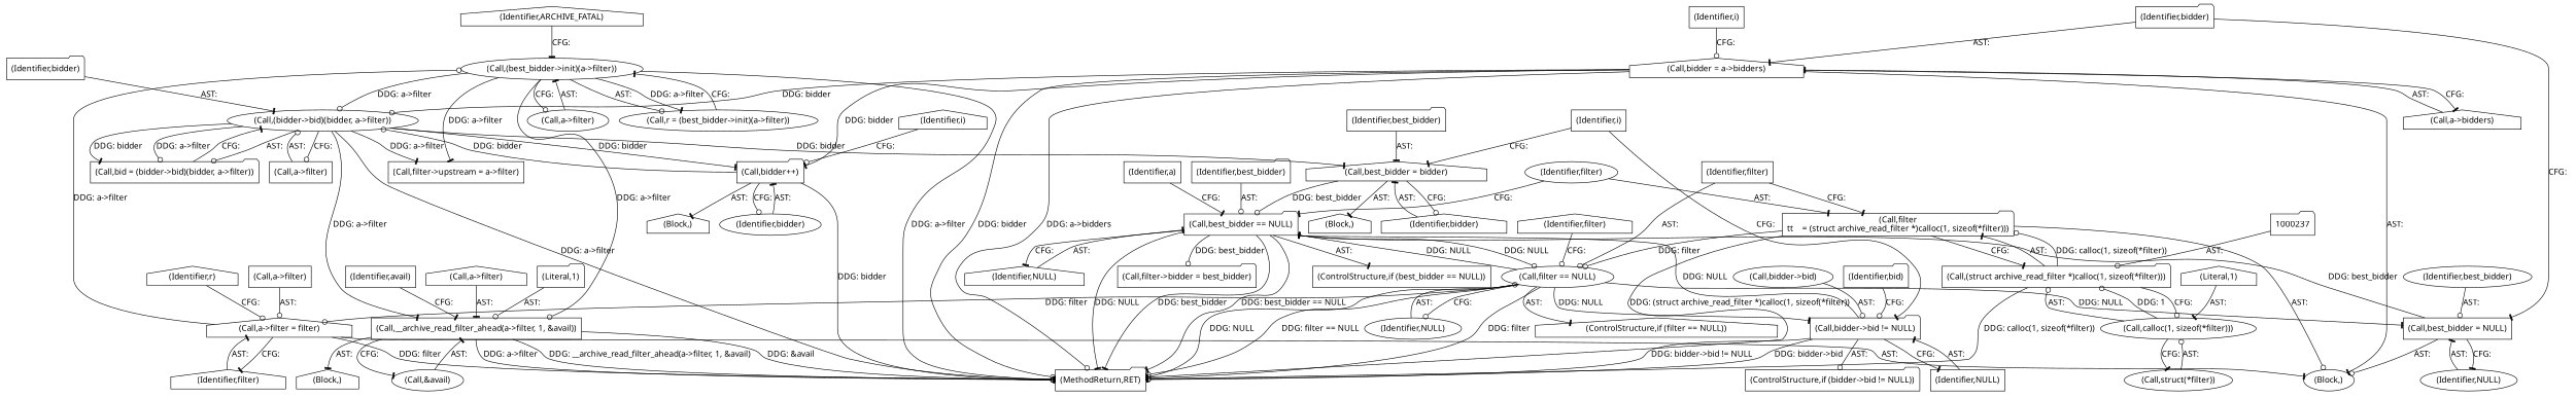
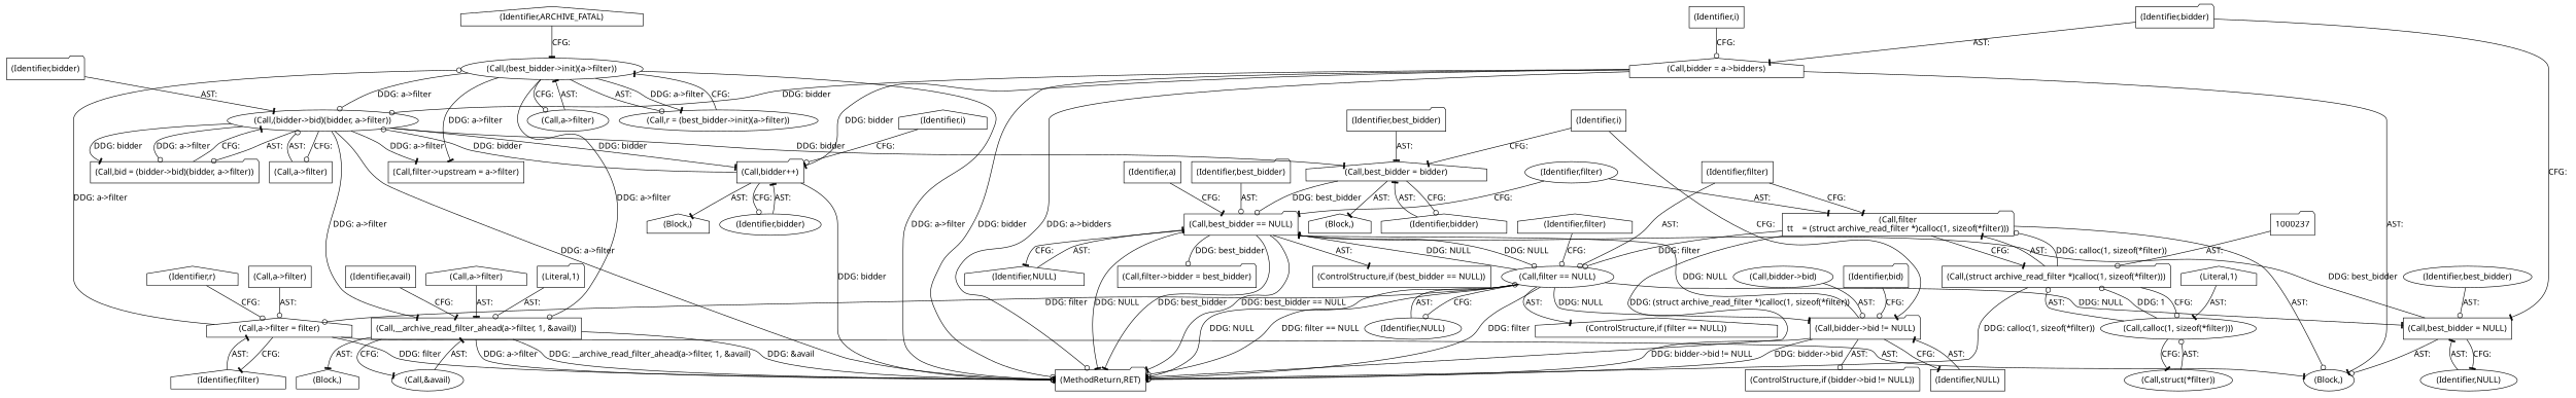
  digraph {
    fontname="Noto Sans"
    node [fontname="Noto Sans" shape=house]
    edge [arrowhead=tee fontname="Noto Sans"]
    n1 [label="(Call,__archive_read_filter_ahead(a->filter, 1, &avail))" shape=box]
    n2 [label="(MethodReturn,RET)" shape=folder]
    n3 [label="(Block,)"]
    n4 [label="(Call,&avail)" shape=ellipse]
    n5 [label="(Call,(best_bidder->init)(a->filter))" shape=ellipse]
    n6 [label="(Call,(bidder->bid)(bidder, a->filter))" shape=ellipse]
    n7 [label="(Call,r = (best_bidder->init)(a->filter))" shape=ellipse]
    n8 [label="(Call,a->filter)" shape=ellipse]
    n9 [label="(Call,filter->upstream = a->filter)" shape=box]
    n10 [label="(Call,best_bidder = bidder)"]
    n11 [label="(Call,bidder++)" shape=folder]
    n12 [label="(Call,bid = (bidder->bid)(bidder, a->filter))" shape=folder]
    n13 [label="(Call,a->filter)" shape=box]
    n14 [label="(Call,a->filter = filter)"]
    n15 [label="(Identifier,filter)"]
    n16 [label="(Block,)" shape=ellipse]
    n17 [label="(Call,filter == NULL)" shape=ellipse]
    n18 [label="(Call,best_bidder == NULL)" shape=folder]
    n19 [label="(Call,best_bidder = NULL)" shape=box]
    n20 [label="(Call,bidder->bid != NULL)" shape=folder]
    n21 [label="(ControlStructure,if (filter == NULL))"]
    n22 [label="(Identifier,NULL)" shape=ellipse]
    n23 [label="(ControlStructure,if (best_bidder == NULL))" shape=box]
    n24 [label="(Identifier,NULL)"]
    n25 [label="(Call,filter->bidder = best_bidder)" shape=folder]
    n26 [label="(Identifier,NULL)" shape=ellipse]
    n27 [label="(Identifier,NULL)" shape=box]
    n28 [label="(ControlStructure,if (bidder->bid != NULL))" shape=folder]
    n29 [label="(Call,filter\n\t\t    = (struct archive_read_filter *)calloc(1, sizeof(*filter)))" shape=folder]
    n30 [label="(Call,(struct archive_read_filter *)calloc(1, sizeof(*filter)))" shape=folder]
    n31 [label="(Call,calloc(1, sizeof(*filter)))" shape=ellipse]
    n32 [label="(Call,struct(*filter))" shape=ellipse]
    n33 [label="(Block,)"]
    n34 [label="(Identifier,bidder)"]
    n35 [label="(Identifier,bidder)" shape=ellipse]
    n36 [label="(Block,)"]
    n37 [label="(Call,bidder = a->bidders)"]
-   n38 [label="(Call,a->bidders)"]
    n39 [label="(Identifier,avail)" shape=box]
    n40 [label="(Identifier,i)" shape=box]
    n41 [label="(Identifier,bidder)" shape=folder]
    n42 [label="(Literal,1)"]
    n43 [label="(Call,a->filter)"]
    n44 [label="(Identifier,bidder)" shape=folder]
    n45 [label="(Identifier,filter)" shape=box]
    n46 [label="(Identifier,r)"]
    n47 [label="(Identifier,ARCHIVE_FATAL)"]
    n48 [label="(Literal,1)" shape=folder]
    n49 [label="(Identifier,best_bidder)" shape=folder]
    n50 [label="(Identifier,best_bidder)" shape=ellipse]
    n51 [label="(Identifier,filter)" shape=ellipse]
    n52 [label="(Call,bidder->bid)" shape=ellipse]
    n53 [label="(Identifier,best_bidder)" shape=folder]
    n54 [label="(Identifier,a)" shape=box]
    n55 [label="(Identifier,bid)" shape=folder]
    n56 [label="(Identifier,filter)"]
    n57 [label="(Identifier,i)" shape=box]
    n58 [label="(Call,a->filter)" shape=box]
    n59 [label="(Identifier,i)"]
    1000237 [shape=folder]
    n1 -> n2 [label="DDG: &avail"]
    n1 -> n2 [label="DDG: a->filter"]
    n1 -> n2 [arrowhead=odot label="DDG: __archive_read_filter_ahead(a->filter, 1, &avail)"]
    n1 -> n3 [label="AST: "]
    n1 -> n4 [label="CFG: "]
    n4 -> n1 [label="AST: "]
    n5 -> n1 [arrowhead=odot label="DDG: a->filter"]
    n5 -> n2 [label="DDG: a->filter"]
    n5 -> n6 [arrowhead=odot label="DDG: a->filter"]
    n5 -> n7 [arrowhead=odot label="AST: "]
    n5 -> n7 [label="DDG: a->filter"]
    n5 -> n8 [arrowhead=odot label="CFG: "]
    n5 -> n9 [label="DDG: a->filter"]
    n6 -> n1 [label="DDG: a->filter"]
    n6 -> n2 [label="DDG: a->filter"]
    n6 -> n9 [label="DDG: a->filter"]
    n6 -> n10 [label="DDG: bidder"]
    n6 -> n11 [label="DDG: bidder"]
    n6 -> n12 [arrowhead=odot label="AST: "]
    n6 -> n12 [label="DDG: bidder"]
    n6 -> n12 [arrowhead=odot label="DDG: a->filter"]
    n6 -> n13 [arrowhead=odot label="CFG: "]
    n7 -> n5 [label="CFG: "]
    n8 -> n5 [label="AST: "]
    n10 -> n18 [arrowhead=odot label="DDG: best_bidder"]
    n10 -> n33 [label="AST: "]
    n10 -> n34 [arrowhead=odot label="CFG: "]
    n11 -> n2 [arrowhead=odot label="DDG: bidder"]
    n11 -> n6 [arrowhead=odot label="DDG: bidder"]
    n11 -> n35 [arrowhead=odot label="CFG: "]
    n11 -> n36 [label="AST: "]
    n12 -> n6 [label="CFG: "]
    n13 -> n6 [arrowhead=odot label="AST: "]
    n14 -> n2 [arrowhead=odot label="DDG: filter"]
    n14 -> n5 [arrowhead=odot label="DDG: a->filter"]
    n14 -> n15 [label="CFG: "]
    n14 -> n16 [label="AST: "]
    n15 -> n14 [label="AST: "]
    n17 -> n2 [arrowhead=odot label="DDG: filter == NULL"]
    n17 -> n2 [label="DDG: filter"]
    n17 -> n2 [arrowhead=odot label="DDG: NULL"]
    n17 -> n14 [arrowhead=odot label="DDG: filter"]
    n17 -> n18 [label="DDG: NULL"]
    n17 -> n19 [label="DDG: NULL"]
    n17 -> n20 [label="DDG: NULL"]
    n17 -> n21 [label="AST: "]
    n17 -> n22 [arrowhead=odot label="CFG: "]
    n18 -> n2 [label="DDG: best_bidder == NULL"]
    n18 -> n2 [label="DDG: NULL"]
    n18 -> n2 [label="DDG: best_bidder"]
    n18 -> n17 [arrowhead=odot label="DDG: NULL"]
    n18 -> n23 [label="AST: "]
    n18 -> n24 [label="CFG: "]
    n18 -> n25 [arrowhead=odot label="DDG: best_bidder"]
    n19 -> n16 [arrowhead=odot label="AST: "]
    n19 -> n18 [label="DDG: best_bidder"]
    n19 -> n26 [label="CFG: "]
    n20 -> n2 [label="DDG: bidder->bid"]
    n20 -> n2 [arrowhead=odot label="DDG: bidder->bid != NULL"]
    n20 -> n18 [label="DDG: NULL"]
    n20 -> n27 [label="CFG: "]
    n20 -> n28 [arrowhead=odot label="AST: "]
    n22 -> n17 [arrowhead=odot label="AST: "]
    n24 -> n18 [label="AST: "]
    n26 -> n19 [label="AST: "]
    n27 -> n20 [label="AST: "]
    n29 -> n2 [label="DDG: (struct archive_read_filter *)calloc(1, sizeof(*filter))"]
    n29 -> n16 [arrowhead=odot label="AST: "]
    n29 -> n17 [arrowhead=odot label="DDG: filter"]
    n29 -> n30 [label="CFG: "]
    n30 -> n2 [arrowhead=odot label="DDG: calloc(1, sizeof(*filter))"]
    n30 -> n29 [label="AST: "]
    n30 -> n29 [arrowhead=odot label="DDG: calloc(1, sizeof(*filter))"]
    n30 -> n31 [arrowhead=odot label="CFG: "]
    n31 -> n30 [arrowhead=odot label="AST: "]
    n31 -> n30 [arrowhead=odot label="DDG: 1"]
    n31 -> n32 [label="CFG: "]
    n32 -> n31 [arrowhead=odot label="AST: "]
    n34 -> n10 [label="AST: "]
    n35 -> n11 [label="AST: "]
    n37 -> n2 [arrowhead=odot label="DDG: bidder"]
    n37 -> n2 [arrowhead=odot label="DDG: a->bidders"]
    n37 -> n6 [arrowhead=odot label="DDG: bidder"]
    n37 -> n11 [label="DDG: bidder"]
    n37 -> n16 [label="AST: "]
-   n37 -> n38 [label="CFG: "]
-   n38 -> n37 [label="AST: "]
    n39 -> n1 [label="CFG: "]
    n40 -> n37 [arrowhead=odot label="CFG: "]
    n41 -> n6 [label="AST: "]
    n42 -> n31 [label="AST: "]
    n43 -> n1 [label="AST: "]
    n44 -> n19 [label="CFG: "]
    n44 -> n37 [label="AST: "]
    n45 -> n17 [arrowhead=odot label="AST: "]
    n45 -> n29 [label="CFG: "]
    n46 -> n14 [arrowhead=odot label="CFG: "]
    n47 -> n5 [label="CFG: "]
    n48 -> n1 [arrowhead=odot label="AST: "]
    n49 -> n18 [arrowhead=odot label="AST: "]
    n50 -> n19 [arrowhead=odot label="AST: "]
    n51 -> n18 [label="CFG: "]
    n51 -> n29 [label="AST: "]
    n52 -> n20 [arrowhead=odot label="AST: "]
    n53 -> n10 [label="AST: "]
    n54 -> n18 [label="CFG: "]
    n55 -> n20 [arrowhead=odot label="CFG: "]
    n56 -> n17 [arrowhead=odot label="CFG: "]
    n57 -> n10 [label="CFG: "]
    n57 -> n20 [label="CFG: "]
    n58 -> n14 [arrowhead=odot label="AST: "]
    n59 -> n11 [arrowhead=odot label="CFG: "]
    1000237 -> n30 [arrowhead=odot label="AST: "]
  }
